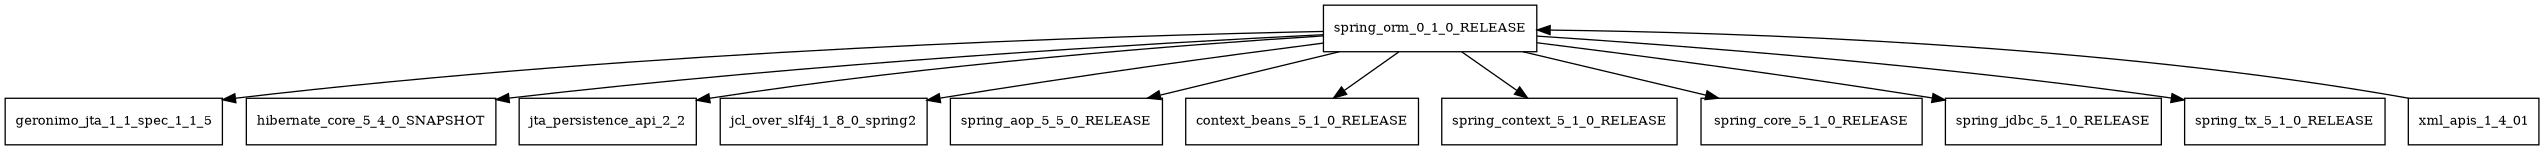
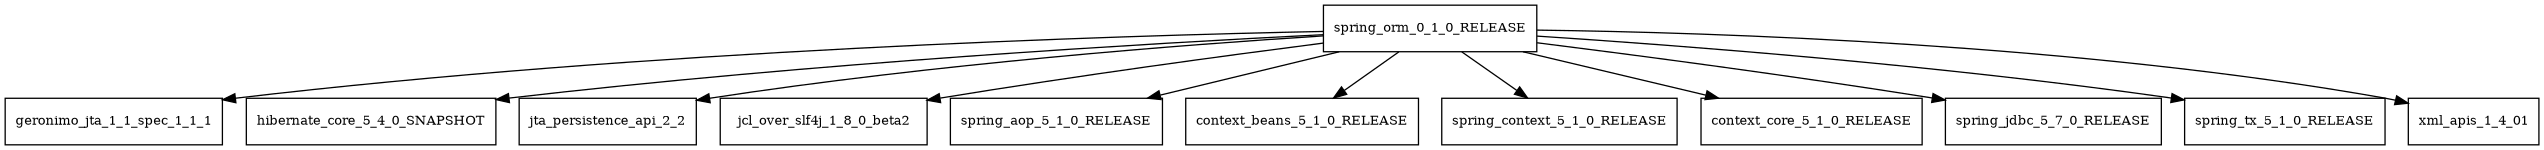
  digraph {
    node [fontsize=10.0 shape=box]
    n1 [label=spring_orm_0_1_0_RELEASE]
-   geronimo_jta_1_1_spec_1_1_1 [label=geronimo_jta_1_1_spec_1_1_5]
+   geronimo_jta_1_1_spec_1_1_1
    hibernate_core_5_4_0_SNAPSHOT
    n4 [label=jta_persistence_api_2_2]
-   jcl_over_slf4j_1_8_0_beta2 [label=jcl_over_slf4j_1_8_0_spring2]
-   spring_aop_5_1_0_RELEASE [label=spring_aop_5_5_0_RELEASE]
+   jcl_over_slf4j_1_8_0_beta2
+   spring_aop_5_1_0_RELEASE
    n7 [label=context_beans_5_1_0_RELEASE]
    spring_context_5_1_0_RELEASE
-   spring_core_5_1_0_RELEASE
-   spring_jdbc_5_1_0_RELEASE
+   spring_core_5_1_0_RELEASE [label=context_core_5_1_0_RELEASE]
+   spring_jdbc_5_1_0_RELEASE [label=spring_jdbc_5_7_0_RELEASE]
    spring_tx_5_1_0_RELEASE
    xml_apis_1_4_01
    n1 -> geronimo_jta_1_1_spec_1_1_1
    n1 -> hibernate_core_5_4_0_SNAPSHOT
    n1 -> n4
    n1 -> jcl_over_slf4j_1_8_0_beta2
    n1 -> spring_aop_5_1_0_RELEASE
    n1 -> n7
    n1 -> spring_context_5_1_0_RELEASE
    n1 -> spring_core_5_1_0_RELEASE
    n1 -> spring_jdbc_5_1_0_RELEASE
    n1 -> spring_tx_5_1_0_RELEASE
-   xml_apis_1_4_01 -> n1
+   n1 -> xml_apis_1_4_01
  }
